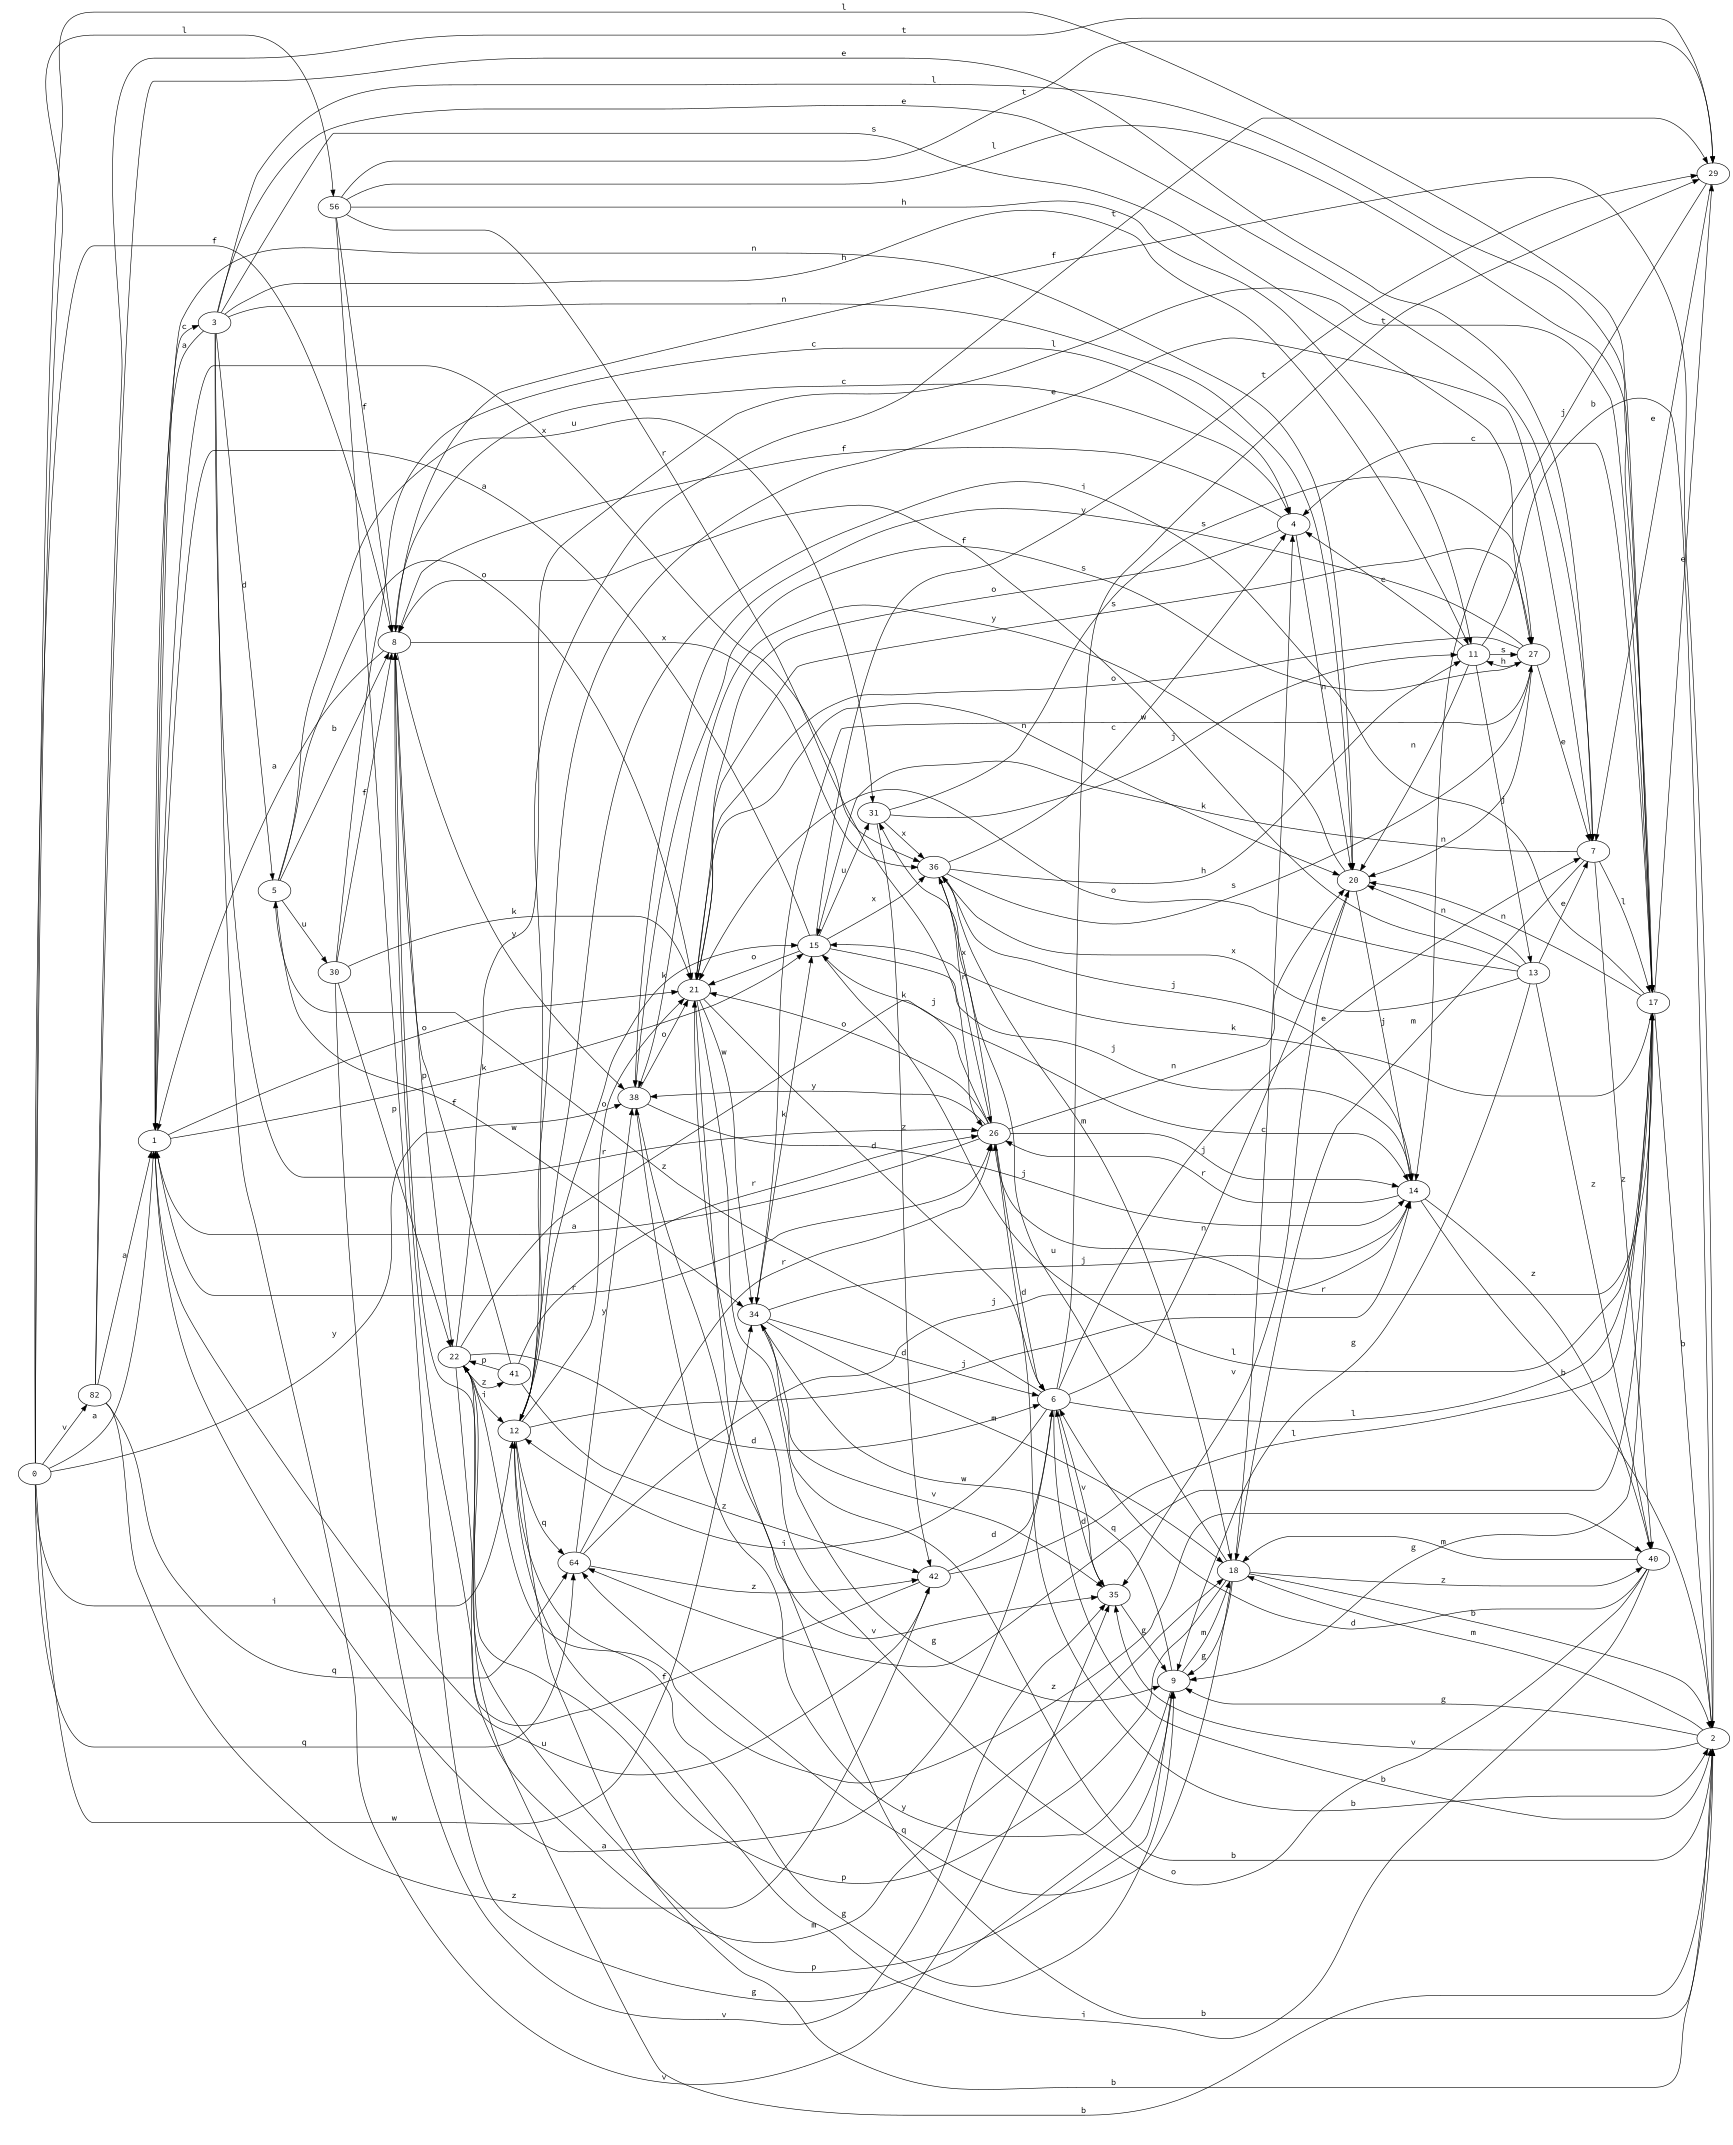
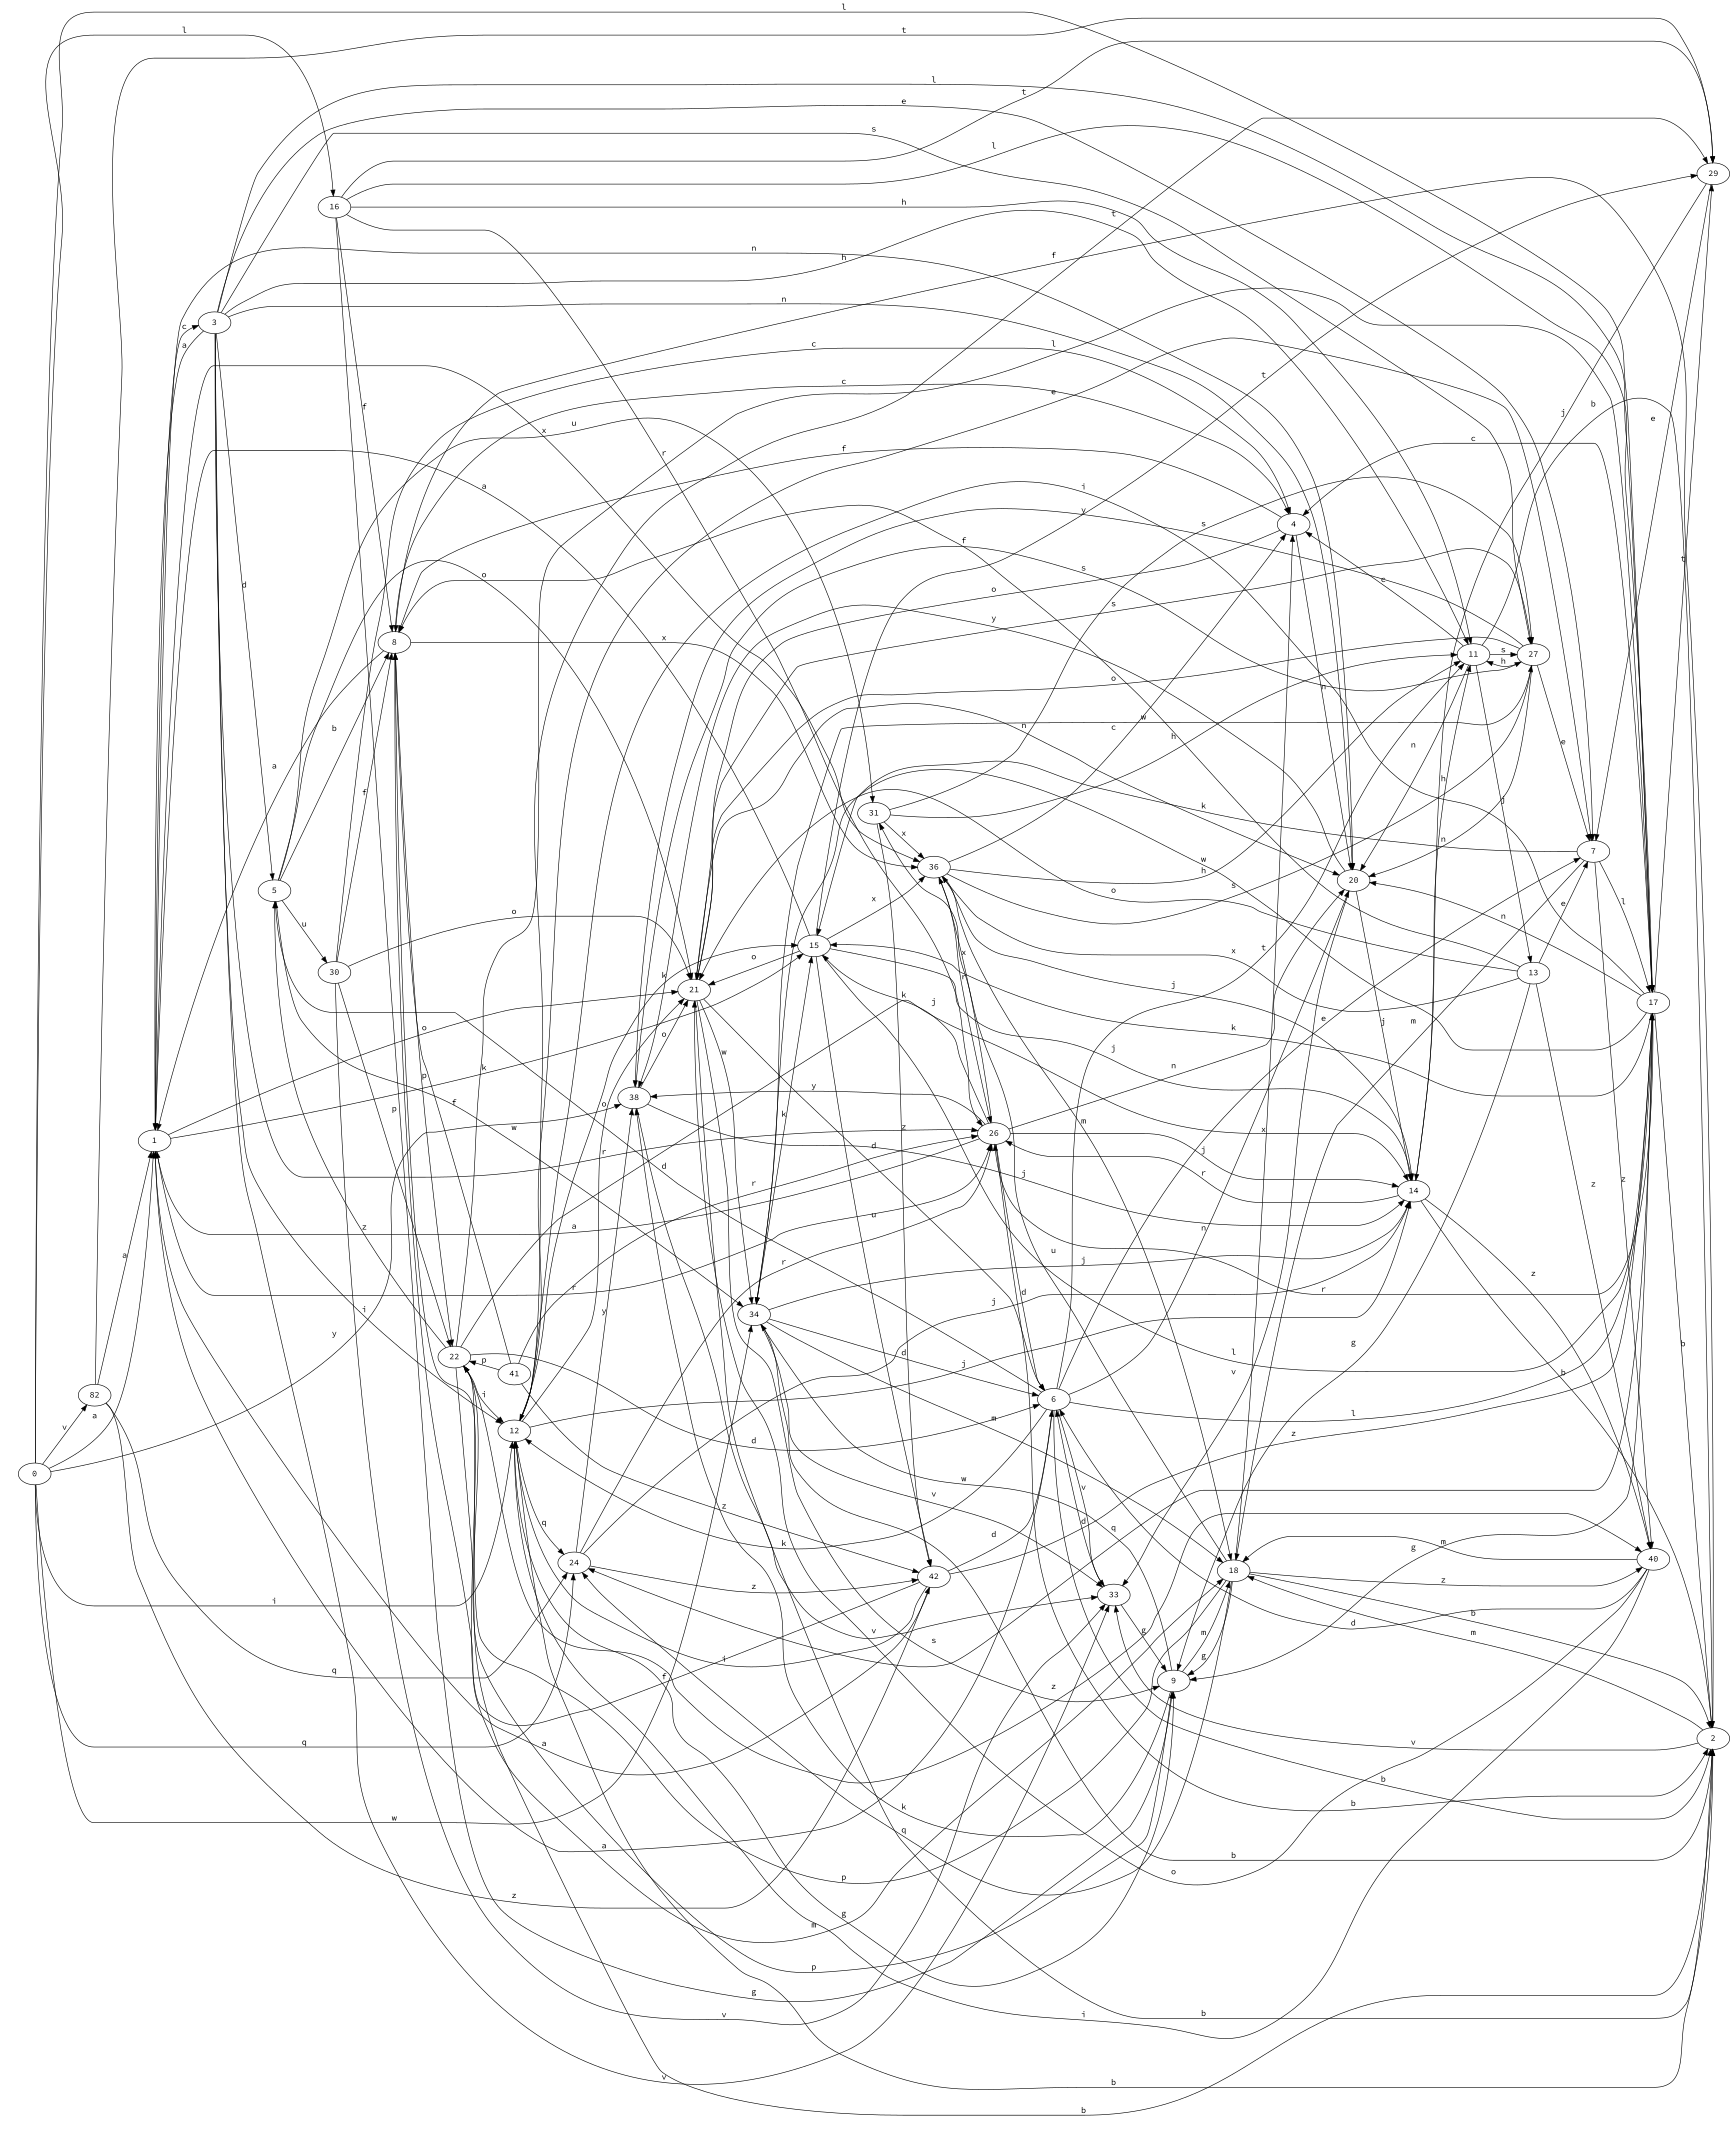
  strict digraph {
    fontname="Source Code Pro"
    rankdir=LR
    node [fontname="Source Code Pro"]
    edge [fontname="Source Code Pro"]
    0
    1
    8
    12
-   16 [label=56]
+   16
    17
-   24 [label=64]
+   24
    n8 [label=82]
    34
    38
    3
    15
    20
    21
    26
    36
    18
    4
    22
    2
    9
    7
    29
    14
    11
    42
-   33 [label=35]
+   33
    6
    n29 [label=27]
    5
    31
    40
    30
    13
    41
    0 -> 1 [label=a]
-   0 -> 8 [label=f]
    0 -> 12 [label=i]
    0 -> 16 [label=l]
    0 -> 17 [label=l]
    0 -> 24 [label=q]
    0 -> n8 [label=v]
    0 -> 34 [label=w]
    0 -> 38 [label=y]
    1 -> 3 [label=c]
    1 -> 15 [label=k]
    1 -> 20 [label=n]
    1 -> 21 [label=o]
    1 -> 26 [label=r]
    1 -> 36 [label=x]
    8 -> 1 [label=a]
-   8 -> 38 [label=y]
    8 -> 36 [label=x]
    8 -> 18 [label=m]
    8 -> 4 [label=c]
    8 -> 22 [label=p]
    12 -> 24 [label=q]
    12 -> 15 [label=k]
    12 -> 21 [label=o]
    12 -> 2 [label=b]
    12 -> 9 [label=g]
    12 -> 7 [label=e]
    12 -> 29 [label=t]
    12 -> 14 [label=j]
    16 -> 8 [label=f]
    16 -> 17 [label=l]
    16 -> 26 [label=r]
    16 -> 9 [label=g]
    16 -> 29 [label=t]
    16 -> 11 [label=h]
    17 -> 12 [label=i]
    17 -> 24 [label=q]
+   17 -> 34 [label=w]
    17 -> 15 [label=k]
    17 -> 20 [label=n]
    17 -> 26 [label=r]
    17 -> 4 [label=c]
    17 -> 2 [label=b]
    17 -> 9 [label=g]
-   17 -> 29 [label=e]
+   17 -> 29 [label=t]
    24 -> 38 [label=y]
    24 -> 26 [label=r]
    24 -> 14 [label=j]
    24 -> 42 [label=z]
    n8 -> 1 [label=a]
    n8 -> 24 [label=q]
-   n8 -> 7 [label=e]
    n8 -> 29 [label=t]
    n8 -> 42 [label=z]
    34 -> 15 [label=k]
    34 -> 18 [label=m]
    34 -> 2 [label=b]
    34 -> 14 [label=j]
    34 -> 33 [label=v]
    34 -> 6 [label=d]
    38 -> 21 [label=o]
    38 -> 14 [label=j]
    38 -> 33 [label=v]
    38 -> n29 [label=s]
    3 -> 1 [label=a]
+   3 -> 12 [label=i]
    3 -> 17 [label=l]
    3 -> 20 [label=n]
    3 -> 26 [label=r]
    3 -> 7 [label=e]
    3 -> 11 [label=h]
    3 -> 33 [label=v]
    3 -> n29 [label=s]
    3 -> 5 [label=d]
    15 -> 1 [label=a]
    15 -> 17 [label=l]
    15 -> 21 [label=o]
    15 -> 36 [label=x]
    15 -> 29 [label=t]
    15 -> 14 [label=j]
-   15 -> 31 [label=u]
+   15 -> 42 [label=u]
    20 -> 38 [label=y]
    20 -> 14 [label=j]
    20 -> 33 [label=v]
    21 -> 34 [label=w]
    21 -> 20 [label=n]
    21 -> 2 [label=b]
-   21 -> 9 [label=g]
+   21 -> 9 [label=s]
    21 -> 6 [label=d]
    21 -> n29 [label=s]
    26 -> 1 [label=a]
    26 -> 38 [label=y]
    26 -> 15 [label=k]
    26 -> 20 [label=n]
-   26 -> 21 [label=o]
    26 -> 36 [label=x]
    26 -> 2 [label=b]
    26 -> 14 [label=j]
    26 -> 6 [label=d]
    36 -> 26 [label=r]
    36 -> 18 [label=m]
    36 -> 4 [label=c]
    36 -> 14 [label=j]
    36 -> 11 [label=h]
    36 -> n29 [label=s]
    18 -> 24 [label=q]
-   18 -> 4 [label=c]
+   18 -> 4 [label=x]
    18 -> 22 [label=p]
    18 -> 2 [label=b]
    18 -> 9 [label=g]
    18 -> 31 [label=u]
    18 -> 40 [label=z]
    4 -> 8 [label=f]
    4 -> 20 [label=n]
    4 -> 21 [label=o]
    22 -> 12 [label=i]
    22 -> 17 [label=l]
    22 -> 2 [label=b]
    22 -> 14 [label=j]
    22 -> 6 [label=d]
    22 -> 40 [label=z]
-   22 -> 41 [label=z]
+   22 -> 5 [label=z]
    2 -> 8 [label=f]
    2 -> 18 [label=m]
-   2 -> 9 [label=g]
    2 -> 33 [label=v]
    9 -> 34 [label=w]
-   9 -> 38 [label=y]
+   9 -> 38 [label=k]
    9 -> 18 [label=m]
    9 -> 22 [label=p]
    7 -> 17 [label=l]
    7 -> 15 [label=k]
    7 -> 18 [label=m]
    7 -> 40 [label=z]
    29 -> 7 [label=e]
    29 -> 14 [label=j]
    14 -> 26 [label=r]
    14 -> 2 [label=b]
+   14 -> 11 [label=h]
    14 -> 40 [label=z]
    11 -> 20 [label=n]
    11 -> 4 [label=c]
    11 -> 2 [label=b]
    11 -> n29 [label=s]
    11 -> 13 [label=j]
-   42 -> 1 [label=u]
+   42 -> 1 [label=a]
    42 -> 8 [label=f]
-   42 -> 17 [label=l]
+   42 -> 12 [label=i]
+   42 -> 17 [label=z]
    42 -> 6 [label=d]
    33 -> 9 [label=g]
    33 -> 6 [label=d]
    6 -> 1 [label=a]
-   6 -> 12 [label=i]
+   6 -> 12 [label=k]
    6 -> 17 [label=l]
    6 -> 20 [label=n]
    6 -> 2 [label=b]
    6 -> 7 [label=e]
-   6 -> 29 [label=t]
+   6 -> 11 [label=t]
    6 -> 33 [label=v]
-   6 -> 5 [label=z]
+   6 -> 5 [label=d]
    n29 -> 34 [label=w]
    n29 -> 38 [label=y]
    n29 -> 20 [label=n]
    n29 -> 21 [label=o]
    n29 -> 7 [label=e]
    n29 -> 11 [label=h]
    5 -> 8 [label=b]
    5 -> 34 [label=w]
    5 -> 21 [label=o]
    5 -> 31 [label=u]
    5 -> 30 [label=u]
    31 -> 36 [label=x]
-   31 -> 11 [label=j]
+   31 -> 11 [label=h]
    31 -> 42 [label=z]
    31 -> n29 [label=s]
    40 -> 12 [label=i]
    40 -> 21 [label=o]
    40 -> 18 [label=m]
    40 -> 6 [label=d]
    30 -> 8 [label=f]
-   30 -> 21 [label=k]
+   30 -> 21 [label=o]
    30 -> 4 [label=c]
    30 -> 22 [label=p]
    30 -> 33 [label=v]
    13 -> 8 [label=f]
-   13 -> 20 [label=n]
    13 -> 21 [label=o]
    13 -> 36 [label=x]
    13 -> 9 [label=g]
    13 -> 7 [label=e]
    13 -> 40 [label=z]
    41 -> 8 [label=f]
    41 -> 26 [label=r]
    41 -> 22 [label=p]
    41 -> 42 [label=z]
  }
